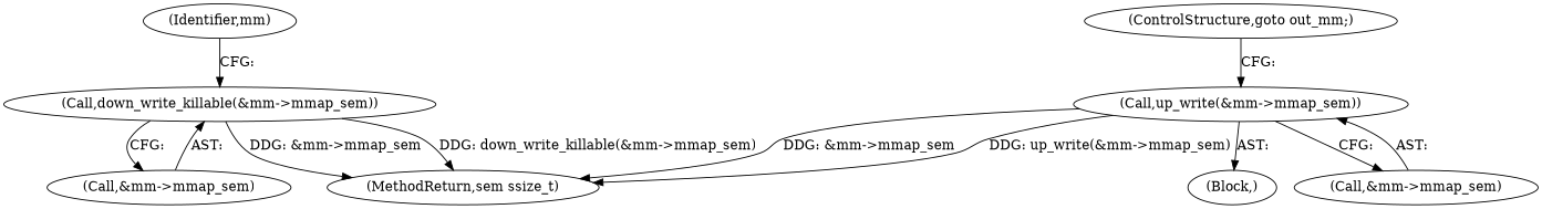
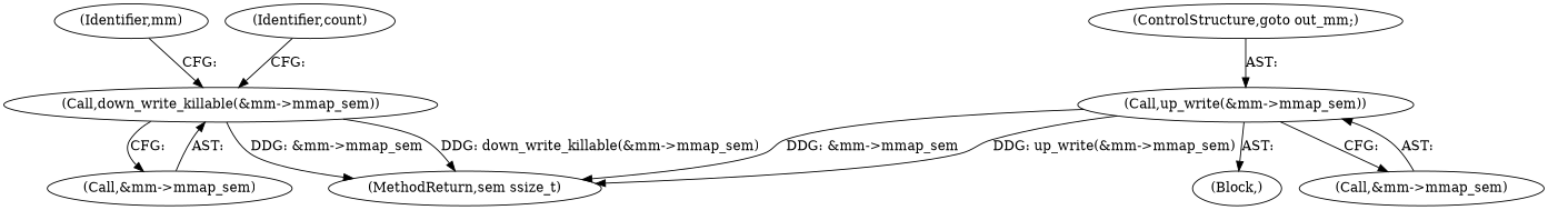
  digraph {
    n1 [label="(Call,down_write_killable(&mm->mmap_sem))"]
    n2 [label="(Call,&mm->mmap_sem)"]
    n3 [label="(MethodReturn,sem ssize_t)"]
    n4 [label="(Call,up_write(&mm->mmap_sem))"]
    n5 [label="(Block,)"]
    n6 [label="(Call,&mm->mmap_sem)"]
    n7 [label="(ControlStructure,goto out_mm;)"]
    n8 [label="(Identifier,mm)"]
+   n9 [label="(Identifier,count)"]
    n1 -> n2 [label="CFG: "]
    n1 -> n3 [label="DDG: &mm->mmap_sem"]
    n1 -> n3 [label="DDG: down_write_killable(&mm->mmap_sem)"]
    n2 -> n1 [label="AST: "]
    n4 -> n3 [label="DDG: &mm->mmap_sem"]
    n4 -> n3 [label="DDG: up_write(&mm->mmap_sem)"]
    n4 -> n5 [label="AST: "]
    n4 -> n6 [label="CFG: "]
    n6 -> n4 [label="AST: "]
-   n7 -> n4 [label="CFG: "]
+   n7 -> n4 [label="AST: "]
    n8 -> n1 [label="CFG: "]
+   n9 -> n1 [label="CFG: "]
  }
